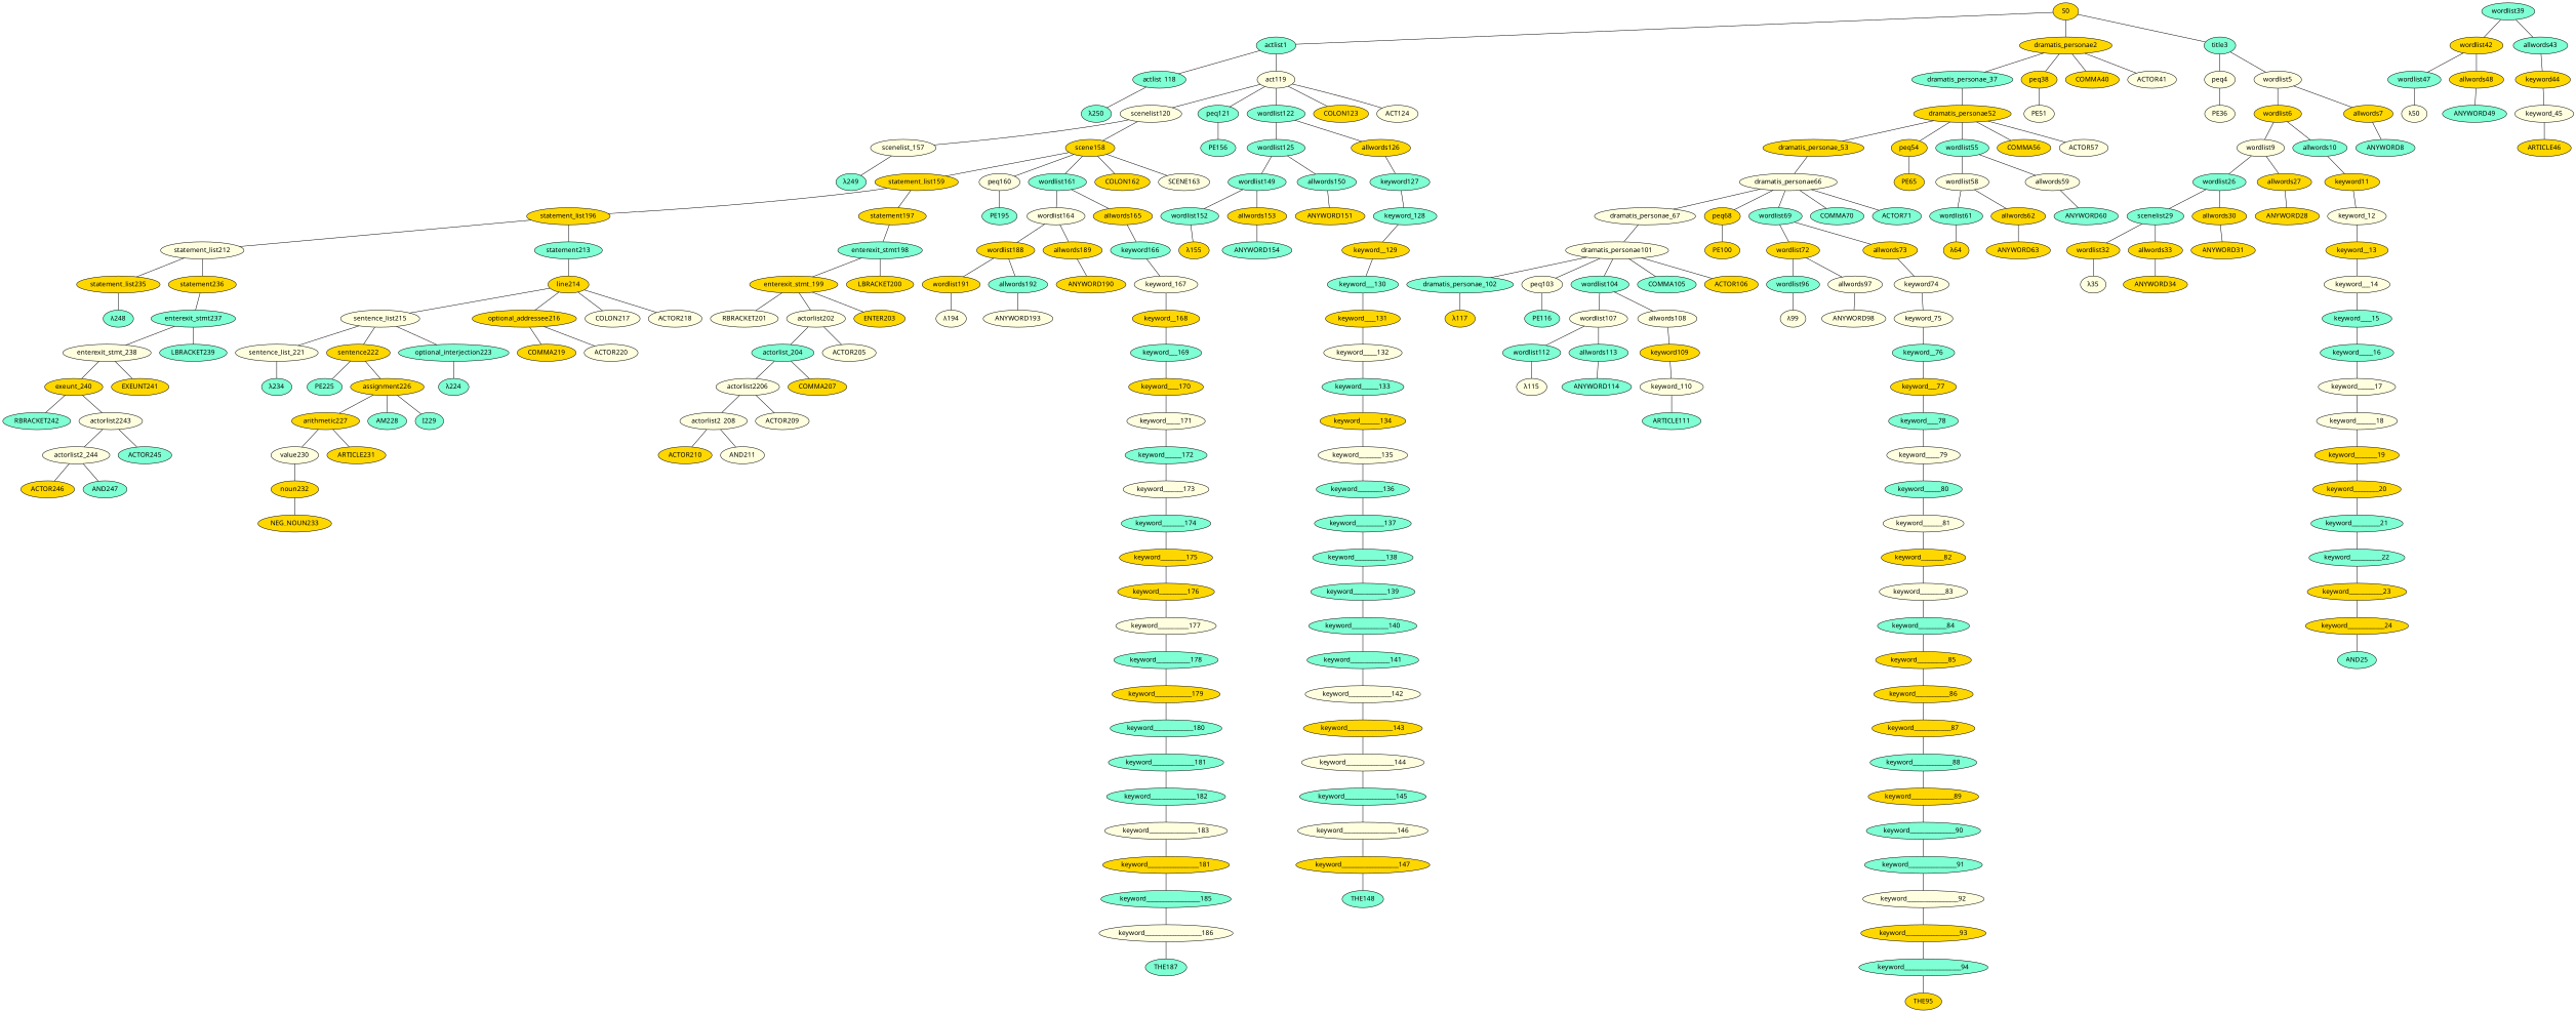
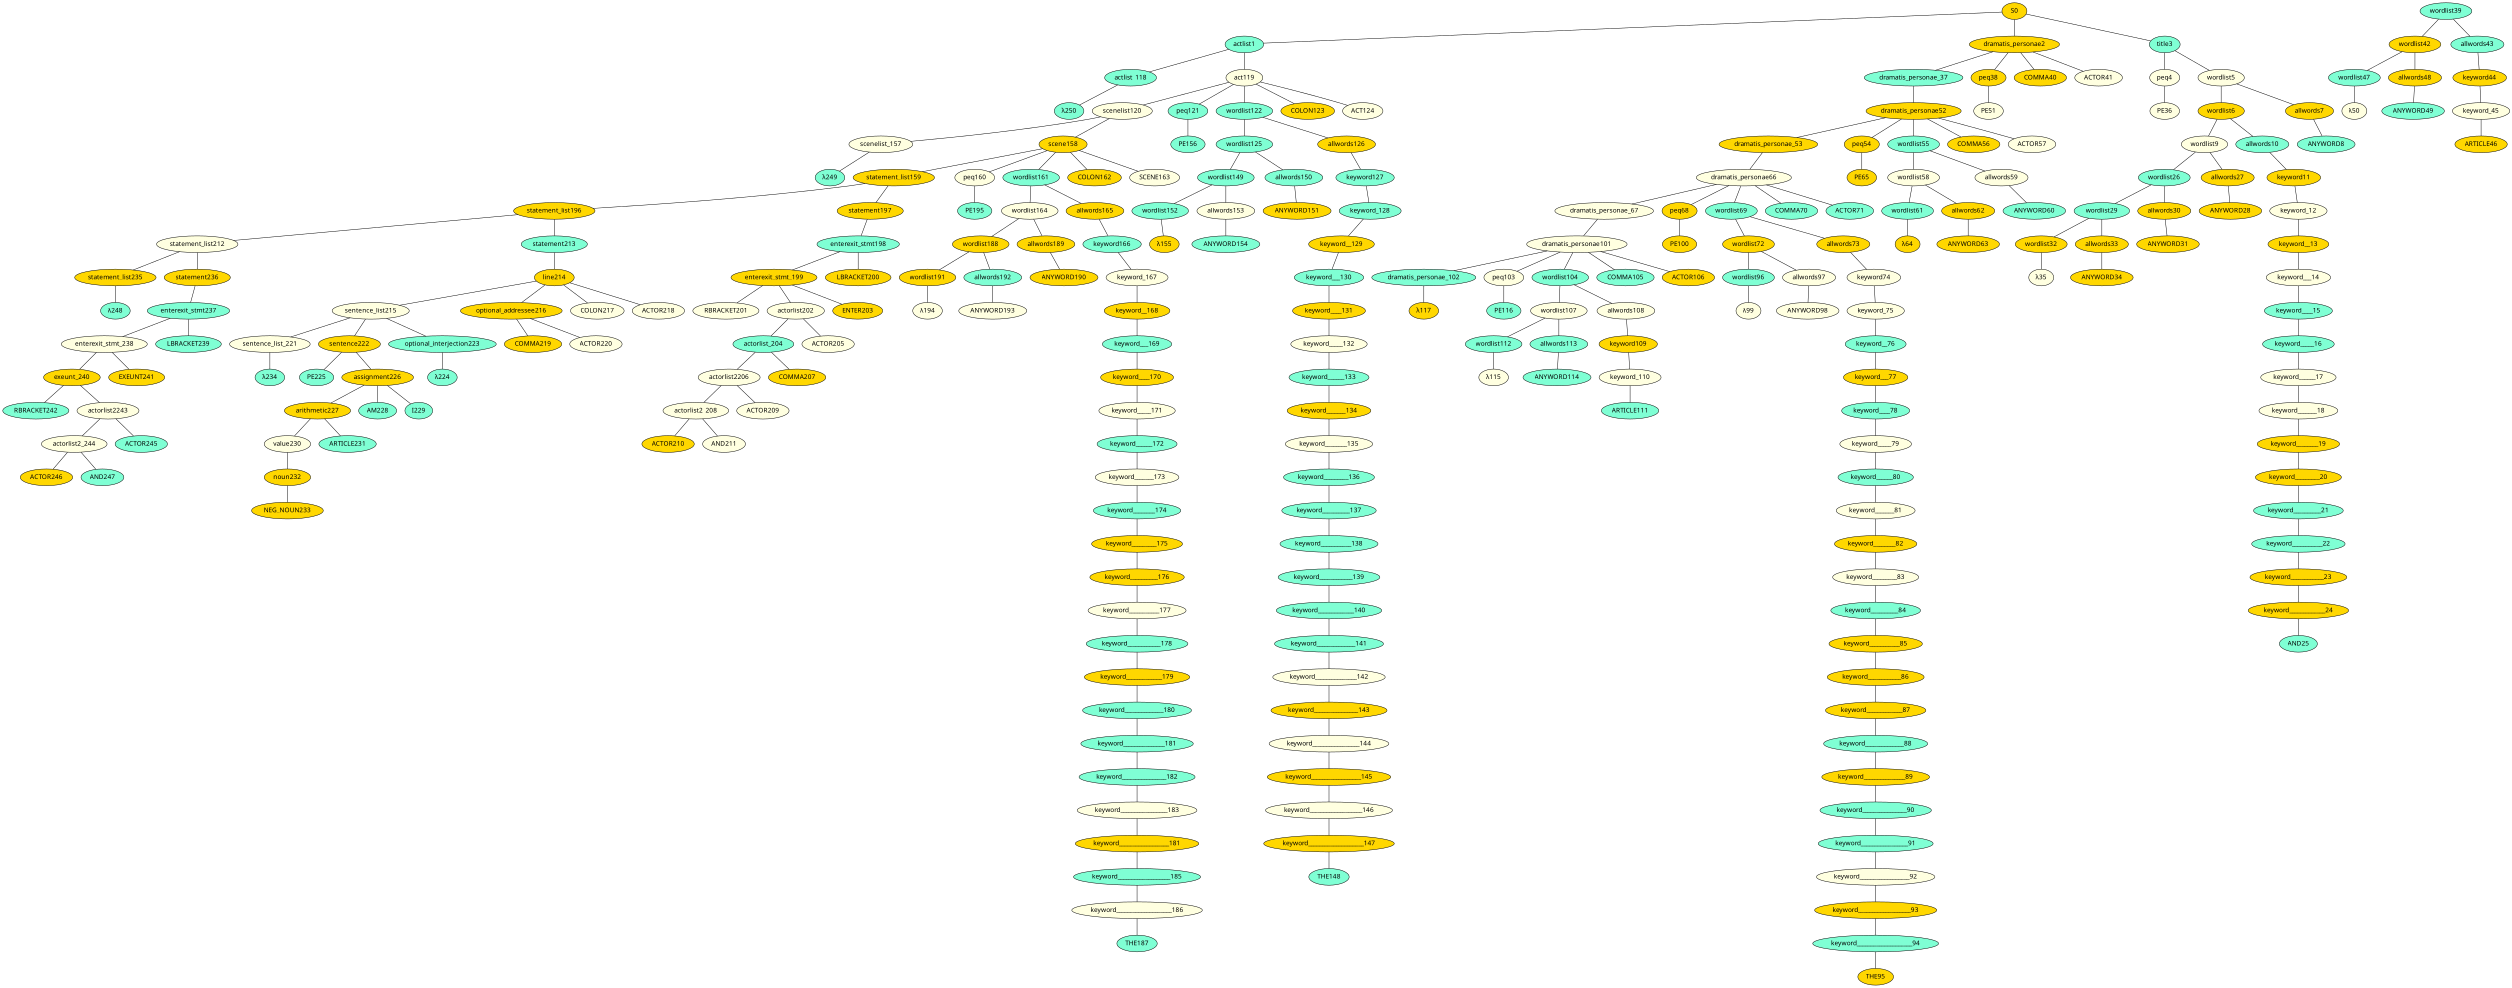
  strict graph {
    fontname="Noto Sans"
    node [fillcolor=aquamarine fontname="Noto Sans" style=filled]
    edge [fontname="Noto Sans"]
    actlist1
    S0 [fillcolor=gold]
    dramatis_personae2 [fillcolor=gold]
    title3
    actlist_118
    act119 [fillcolor=lightyellow]
    dramatis_personae_37
    peq38 [fillcolor=gold]
    COMMA40 [fillcolor=gold]
    ACTOR41 [fillcolor=lightyellow]
    peq4 [fillcolor=lightyellow]
    wordlist5 [fillcolor=lightyellow]
    "λ250"
    scenelist120 [fillcolor=lightyellow]
    peq121
    wordlist122
    COLON123 [fillcolor=gold]
    ACT124 [fillcolor=lightyellow]
    dramatis_personae52 [fillcolor=gold]
    PE51 [fillcolor=lightyellow]
    wordlist39
    wordlist42 [fillcolor=gold]
    allwords43
    PE36 [fillcolor=lightyellow]
    wordlist6 [fillcolor=gold]
    allwords7 [fillcolor=gold]
    wordlist9 [fillcolor=lightyellow]
    allwords10
    ANYWORD8
    wordlist26
    allwords27 [fillcolor=gold]
    keyword11 [fillcolor=gold]
-   wordlist29 [label=scenelist29]
+   wordlist29
    allwords30 [fillcolor=gold]
    ANYWORD28 [fillcolor=gold]
    keyword_12 [fillcolor=lightyellow]
    keyword__13 [fillcolor=gold]
    keyword___14 [fillcolor=lightyellow]
    keyword____15
    keyword_____16
    keyword______17 [fillcolor=lightyellow]
    keyword_______18 [fillcolor=lightyellow]
    keyword________19 [fillcolor=gold]
    keyword_________20 [fillcolor=gold]
    keyword__________21
    keyword___________22
    keyword____________23 [fillcolor=gold]
    keyword_____________24 [fillcolor=gold]
    AND25
    wordlist32 [fillcolor=gold]
    allwords33 [fillcolor=gold]
    ANYWORD31 [fillcolor=gold]
    "λ35" [fillcolor=lightyellow]
    ANYWORD34 [fillcolor=gold]
    dramatis_personae_53 [fillcolor=gold]
    peq54 [fillcolor=gold]
    wordlist55
    COMMA56 [fillcolor=gold]
    ACTOR57 [fillcolor=lightyellow]
    wordlist47
    allwords48 [fillcolor=gold]
    keyword44 [fillcolor=gold]
    "λ50" [fillcolor=lightyellow]
    ANYWORD49
    keyword_45 [fillcolor=lightyellow]
    ARTICLE46 [fillcolor=gold]
    dramatis_personae66 [fillcolor=lightyellow]
    PE65 [fillcolor=gold]
    wordlist58 [fillcolor=lightyellow]
    allwords59 [fillcolor=lightyellow]
    dramatis_personae_67 [fillcolor=lightyellow]
    peq68 [fillcolor=gold]
    wordlist69
    COMMA70
    ACTOR71
    wordlist61
    allwords62 [fillcolor=gold]
    ANYWORD60
    "λ64" [fillcolor=gold]
    ANYWORD63 [fillcolor=gold]
    dramatis_personae101 [fillcolor=lightyellow]
    PE100 [fillcolor=gold]
    wordlist72 [fillcolor=gold]
    allwords73 [fillcolor=gold]
    dramatis_personae_102
    peq103 [fillcolor=lightyellow]
    wordlist104
    COMMA105
    ACTOR106 [fillcolor=gold]
    wordlist96
    allwords97 [fillcolor=lightyellow]
    keyword74 [fillcolor=lightyellow]
    "λ99" [fillcolor=lightyellow]
    ANYWORD98 [fillcolor=lightyellow]
    keyword_75 [fillcolor=lightyellow]
    keyword__76
    keyword___77 [fillcolor=gold]
    keyword____78
    keyword_____79 [fillcolor=lightyellow]
    keyword______80
    keyword_______81 [fillcolor=lightyellow]
    keyword________82 [fillcolor=gold]
    keyword_________83 [fillcolor=lightyellow]
    keyword__________84
    keyword___________85 [fillcolor=gold]
    keyword____________86 [fillcolor=gold]
    keyword_____________87 [fillcolor=gold]
    keyword______________88
    keyword_______________89 [fillcolor=gold]
    keyword________________90
    keyword_________________91
    keyword__________________92 [fillcolor=lightyellow]
    keyword___________________93 [fillcolor=gold]
    keyword____________________94
    THE95 [fillcolor=gold]
    "λ117" [fillcolor=gold]
    PE116
    wordlist107 [fillcolor=lightyellow]
    allwords108 [fillcolor=lightyellow]
    wordlist112
    allwords113
    keyword109 [fillcolor=gold]
    "λ115" [fillcolor=lightyellow]
    ANYWORD114
    keyword_110 [fillcolor=lightyellow]
    ARTICLE111
    scenelist_157 [fillcolor=lightyellow]
    scene158 [fillcolor=gold]
    PE156
    wordlist125
    allwords126 [fillcolor=gold]
    "λ249"
    statement_list159 [fillcolor=gold]
    peq160 [fillcolor=lightyellow]
    wordlist161
    COLON162 [fillcolor=gold]
    SCENE163 [fillcolor=lightyellow]
    wordlist149
    allwords150
    keyword127
    wordlist152
-   allwords153 [fillcolor=gold]
+   allwords153 [fillcolor=lightyellow]
    ANYWORD151 [fillcolor=gold]
    keyword_128
    keyword__129 [fillcolor=gold]
    keyword___130
    keyword____131 [fillcolor=gold]
    keyword_____132 [fillcolor=lightyellow]
    keyword______133
    keyword_______134 [fillcolor=gold]
    keyword________135 [fillcolor=lightyellow]
    keyword_________136
    keyword__________137
    keyword___________138
    keyword____________139
    keyword_____________140
    keyword______________141
    keyword_______________142 [fillcolor=lightyellow]
    keyword________________143 [fillcolor=gold]
    keyword_________________144 [fillcolor=lightyellow]
-   keyword__________________145
+   keyword__________________145 [fillcolor=gold]
    keyword___________________146 [fillcolor=lightyellow]
    keyword____________________147 [fillcolor=gold]
    THE148
    "λ155" [fillcolor=gold]
    ANYWORD154
    statement_list196 [fillcolor=gold]
    statement197 [fillcolor=gold]
    PE195
    wordlist164 [fillcolor=lightyellow]
    allwords165 [fillcolor=gold]
    statement_list212 [fillcolor=lightyellow]
    statement213
    enterexit_stmt198
    wordlist188 [fillcolor=gold]
    allwords189 [fillcolor=gold]
    keyword166
    wordlist191 [fillcolor=gold]
    allwords192
    ANYWORD190 [fillcolor=gold]
    keyword_167 [fillcolor=lightyellow]
    keyword__168 [fillcolor=gold]
    keyword___169
    keyword____170 [fillcolor=gold]
    keyword_____171 [fillcolor=lightyellow]
    keyword______172
    keyword_______173 [fillcolor=lightyellow]
    keyword________174
    keyword_________175 [fillcolor=gold]
    keyword__________176 [fillcolor=gold]
    keyword___________177 [fillcolor=lightyellow]
    keyword____________178
    keyword_____________179 [fillcolor=gold]
    keyword______________180
    keyword_______________181
    keyword________________182
    keyword_________________183 [fillcolor=lightyellow]
    n198 [fillcolor=gold label=keyword__________________181]
    keyword___________________185
    keyword____________________186 [fillcolor=lightyellow]
    THE187
    "λ194" [fillcolor=lightyellow]
    ANYWORD193 [fillcolor=lightyellow]
    statement_list235 [fillcolor=gold]
    statement236 [fillcolor=gold]
    line214 [fillcolor=gold]
    enterexit_stmt_199 [fillcolor=gold]
    LBRACKET200 [fillcolor=gold]
    RBRACKET201 [fillcolor=lightyellow]
    actorlist202 [fillcolor=lightyellow]
    ENTER203 [fillcolor=gold]
    actorlist_204
    ACTOR205 [fillcolor=lightyellow]
    actorlist2206 [fillcolor=lightyellow]
    COMMA207 [fillcolor=gold]
    actorlist2_208 [fillcolor=lightyellow]
    ACTOR209 [fillcolor=lightyellow]
    ACTOR210 [fillcolor=gold]
    AND211 [fillcolor=lightyellow]
    "λ248"
    enterexit_stmt237
    sentence_list215 [fillcolor=lightyellow]
    optional_addressee216 [fillcolor=gold]
    COLON217 [fillcolor=lightyellow]
    ACTOR218 [fillcolor=lightyellow]
    sentence_list_221 [fillcolor=lightyellow]
    sentence222 [fillcolor=gold]
    optional_interjection223
    COMMA219 [fillcolor=gold]
    ACTOR220 [fillcolor=lightyellow]
    "λ234"
    PE225
    assignment226 [fillcolor=gold]
    "λ224"
    arithmetic227 [fillcolor=gold]
    AM228
    I229
    value230 [fillcolor=lightyellow]
-   ARTICLE231 [fillcolor=gold]
+   ARTICLE231
    noun232 [fillcolor=gold]
    NEG_NOUN233 [fillcolor=gold]
    enterexit_stmt_238 [fillcolor=lightyellow]
    LBRACKET239
    exeunt_240 [fillcolor=gold]
    EXEUNT241 [fillcolor=gold]
    RBRACKET242
    actorlist2243 [fillcolor=lightyellow]
    actorlist2_244 [fillcolor=lightyellow]
    ACTOR245
    ACTOR246 [fillcolor=gold]
    AND247
    actlist1 -- actlist_118
    actlist1 -- act119
    S0 -- actlist1
    S0 -- dramatis_personae2
    S0 -- title3
    dramatis_personae2 -- dramatis_personae_37
    dramatis_personae2 -- peq38
    dramatis_personae2 -- COMMA40
    dramatis_personae2 -- ACTOR41
    title3 -- peq4
    title3 -- wordlist5
    actlist_118 -- "λ250"
    act119 -- scenelist120
    act119 -- peq121
    act119 -- wordlist122
    act119 -- COLON123
    act119 -- ACT124
    dramatis_personae_37 -- dramatis_personae52
    peq38 -- PE51
    peq4 -- PE36
    wordlist5 -- wordlist6
    wordlist5 -- allwords7
    scenelist120 -- scenelist_157
    scenelist120 -- scene158
    peq121 -- PE156
    wordlist122 -- wordlist125
    wordlist122 -- allwords126
    dramatis_personae52 -- dramatis_personae_53
    dramatis_personae52 -- peq54
    dramatis_personae52 -- wordlist55
    dramatis_personae52 -- COMMA56
    dramatis_personae52 -- ACTOR57
    wordlist39 -- wordlist42
    wordlist39 -- allwords43
    wordlist42 -- wordlist47
    wordlist42 -- allwords48
    allwords43 -- keyword44
    wordlist6 -- wordlist9
    wordlist6 -- allwords10
    allwords7 -- ANYWORD8
    wordlist9 -- wordlist26
    wordlist9 -- allwords27
    allwords10 -- keyword11
    wordlist26 -- wordlist29
    wordlist26 -- allwords30
    allwords27 -- ANYWORD28
    keyword11 -- keyword_12
    wordlist29 -- wordlist32
    wordlist29 -- allwords33
    allwords30 -- ANYWORD31
    keyword_12 -- keyword__13
    keyword__13 -- keyword___14
    keyword___14 -- keyword____15
    keyword____15 -- keyword_____16
    keyword_____16 -- keyword______17
    keyword______17 -- keyword_______18
    keyword_______18 -- keyword________19
    keyword________19 -- keyword_________20
    keyword_________20 -- keyword__________21
    keyword__________21 -- keyword___________22
    keyword___________22 -- keyword____________23
    keyword____________23 -- keyword_____________24
    keyword_____________24 -- AND25
    wordlist32 -- "λ35"
    allwords33 -- ANYWORD34
    dramatis_personae_53 -- dramatis_personae66
    peq54 -- PE65
    wordlist55 -- wordlist58
    wordlist55 -- allwords59
    wordlist47 -- "λ50"
    allwords48 -- ANYWORD49
    keyword44 -- keyword_45
    keyword_45 -- ARTICLE46
    dramatis_personae66 -- dramatis_personae_67
    dramatis_personae66 -- peq68
    dramatis_personae66 -- wordlist69
    dramatis_personae66 -- COMMA70
    dramatis_personae66 -- ACTOR71
    wordlist58 -- wordlist61
    wordlist58 -- allwords62
    allwords59 -- ANYWORD60
    dramatis_personae_67 -- dramatis_personae101
    peq68 -- PE100
    wordlist69 -- wordlist72
    wordlist69 -- allwords73
    wordlist61 -- "λ64"
    allwords62 -- ANYWORD63
    dramatis_personae101 -- dramatis_personae_102
    dramatis_personae101 -- peq103
    dramatis_personae101 -- wordlist104
    dramatis_personae101 -- COMMA105
    dramatis_personae101 -- ACTOR106
    wordlist72 -- wordlist96
    wordlist72 -- allwords97
    allwords73 -- keyword74
    dramatis_personae_102 -- "λ117"
    peq103 -- PE116
    wordlist104 -- wordlist107
    wordlist104 -- allwords108
    wordlist96 -- "λ99"
    allwords97 -- ANYWORD98
    keyword74 -- keyword_75
    keyword_75 -- keyword__76
    keyword__76 -- keyword___77
    keyword___77 -- keyword____78
    keyword____78 -- keyword_____79
    keyword_____79 -- keyword______80
    keyword______80 -- keyword_______81
    keyword_______81 -- keyword________82
    keyword________82 -- keyword_________83
    keyword_________83 -- keyword__________84
    keyword__________84 -- keyword___________85
    keyword___________85 -- keyword____________86
    keyword____________86 -- keyword_____________87
    keyword_____________87 -- keyword______________88
    keyword______________88 -- keyword_______________89
    keyword_______________89 -- keyword________________90
    keyword________________90 -- keyword_________________91
    keyword_________________91 -- keyword__________________92
    keyword__________________92 -- keyword___________________93
    keyword___________________93 -- keyword____________________94
    keyword____________________94 -- THE95
    wordlist107 -- wordlist112
    wordlist107 -- allwords113
    allwords108 -- keyword109
    wordlist112 -- "λ115"
    allwords113 -- ANYWORD114
    keyword109 -- keyword_110
    keyword_110 -- ARTICLE111
    scenelist_157 -- "λ249"
    scene158 -- statement_list159
    scene158 -- peq160
    scene158 -- wordlist161
    scene158 -- COLON162
    scene158 -- SCENE163
    wordlist125 -- wordlist149
    wordlist125 -- allwords150
    allwords126 -- keyword127
    statement_list159 -- statement_list196
    statement_list159 -- statement197
    peq160 -- PE195
    wordlist161 -- wordlist164
    wordlist161 -- allwords165
    wordlist149 -- wordlist152
    wordlist149 -- allwords153
    allwords150 -- ANYWORD151
    keyword127 -- keyword_128
    wordlist152 -- "λ155"
    allwords153 -- ANYWORD154
    keyword_128 -- keyword__129
    keyword__129 -- keyword___130
    keyword___130 -- keyword____131
    keyword____131 -- keyword_____132
    keyword_____132 -- keyword______133
    keyword______133 -- keyword_______134
    keyword_______134 -- keyword________135
    keyword________135 -- keyword_________136
    keyword_________136 -- keyword__________137
    keyword__________137 -- keyword___________138
    keyword___________138 -- keyword____________139
    keyword____________139 -- keyword_____________140
    keyword_____________140 -- keyword______________141
    keyword______________141 -- keyword_______________142
    keyword_______________142 -- keyword________________143
    keyword________________143 -- keyword_________________144
    keyword_________________144 -- keyword__________________145
    keyword__________________145 -- keyword___________________146
    keyword___________________146 -- keyword____________________147
    keyword____________________147 -- THE148
    statement_list196 -- statement_list212
    statement_list196 -- statement213
    statement197 -- enterexit_stmt198
    wordlist164 -- wordlist188
    wordlist164 -- allwords189
    allwords165 -- keyword166
    statement_list212 -- statement_list235
    statement_list212 -- statement236
    statement213 -- line214
    enterexit_stmt198 -- enterexit_stmt_199
    enterexit_stmt198 -- LBRACKET200
    wordlist188 -- wordlist191
    wordlist188 -- allwords192
    allwords189 -- ANYWORD190
    keyword166 -- keyword_167
    wordlist191 -- "λ194"
    allwords192 -- ANYWORD193
    keyword_167 -- keyword__168
    keyword__168 -- keyword___169
    keyword___169 -- keyword____170
    keyword____170 -- keyword_____171
    keyword_____171 -- keyword______172
    keyword______172 -- keyword_______173
    keyword_______173 -- keyword________174
    keyword________174 -- keyword_________175
    keyword_________175 -- keyword__________176
    keyword__________176 -- keyword___________177
    keyword___________177 -- keyword____________178
    keyword____________178 -- keyword_____________179
    keyword_____________179 -- keyword______________180
    keyword______________180 -- keyword_______________181
    keyword_______________181 -- keyword________________182
    keyword________________182 -- keyword_________________183
    keyword_________________183 -- n198
    n198 -- keyword___________________185
    keyword___________________185 -- keyword____________________186
    keyword____________________186 -- THE187
    statement_list235 -- "λ248"
    statement236 -- enterexit_stmt237
    line214 -- sentence_list215
    line214 -- optional_addressee216
    line214 -- COLON217
    line214 -- ACTOR218
    enterexit_stmt_199 -- RBRACKET201
    enterexit_stmt_199 -- actorlist202
    enterexit_stmt_199 -- ENTER203
    actorlist202 -- actorlist_204
    actorlist202 -- ACTOR205
    actorlist_204 -- actorlist2206
    actorlist_204 -- COMMA207
    actorlist2206 -- actorlist2_208
    actorlist2206 -- ACTOR209
    actorlist2_208 -- ACTOR210
    actorlist2_208 -- AND211
    enterexit_stmt237 -- enterexit_stmt_238
    enterexit_stmt237 -- LBRACKET239
    sentence_list215 -- sentence_list_221
    sentence_list215 -- sentence222
    sentence_list215 -- optional_interjection223
    optional_addressee216 -- COMMA219
    optional_addressee216 -- ACTOR220
    sentence_list_221 -- "λ234"
    sentence222 -- PE225
    sentence222 -- assignment226
    optional_interjection223 -- "λ224"
    assignment226 -- arithmetic227
    assignment226 -- AM228
    assignment226 -- I229
    arithmetic227 -- value230
    arithmetic227 -- ARTICLE231
    value230 -- noun232
    noun232 -- NEG_NOUN233
    enterexit_stmt_238 -- exeunt_240
    enterexit_stmt_238 -- EXEUNT241
    exeunt_240 -- RBRACKET242
    exeunt_240 -- actorlist2243
    actorlist2243 -- actorlist2_244
    actorlist2243 -- ACTOR245
    actorlist2_244 -- ACTOR246
    actorlist2_244 -- AND247
  }
